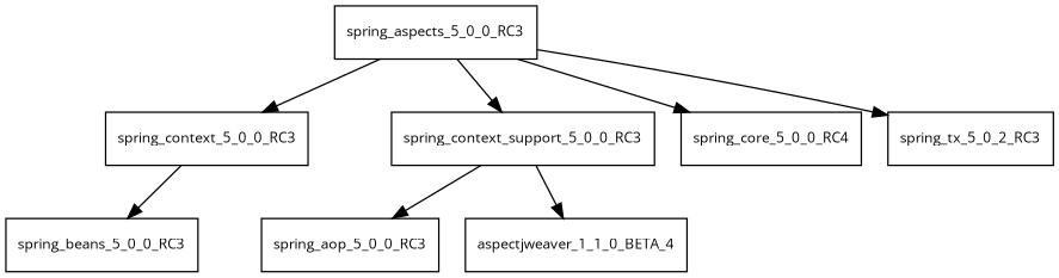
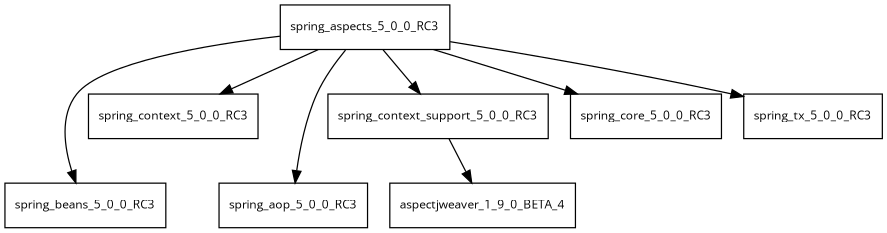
  digraph {
    fontname="Open Sans"
    node [fontname="Open Sans" fontsize=10.0 shape=box]
    edge [fontname="Open Sans"]
    spring_aspects_5_0_0_RC3
    spring_aop_5_0_0_RC3
    spring_beans_5_0_0_RC3
    spring_context_5_0_0_RC3
    spring_context_support_5_0_0_RC3
-   spring_core_5_0_0_RC3 [label=spring_core_5_0_0_RC4]
-   spring_tx_5_0_0_RC3 [label=spring_tx_5_0_2_RC3]
-   aspectjweaver_1_9_0_BETA_4 [label=aspectjweaver_1_1_0_BETA_4]
-   spring_context_support_5_0_0_RC3 -> spring_aop_5_0_0_RC3
-   spring_context_5_0_0_RC3 -> spring_beans_5_0_0_RC3
+   spring_core_5_0_0_RC3
+   spring_tx_5_0_0_RC3
+   aspectjweaver_1_9_0_BETA_4
+   spring_aspects_5_0_0_RC3 -> spring_aop_5_0_0_RC3
+   spring_aspects_5_0_0_RC3 -> spring_beans_5_0_0_RC3
    spring_aspects_5_0_0_RC3 -> spring_context_5_0_0_RC3
    spring_aspects_5_0_0_RC3 -> spring_context_support_5_0_0_RC3
    spring_aspects_5_0_0_RC3 -> spring_core_5_0_0_RC3
    spring_aspects_5_0_0_RC3 -> spring_tx_5_0_0_RC3
    spring_context_support_5_0_0_RC3 -> aspectjweaver_1_9_0_BETA_4
  }
